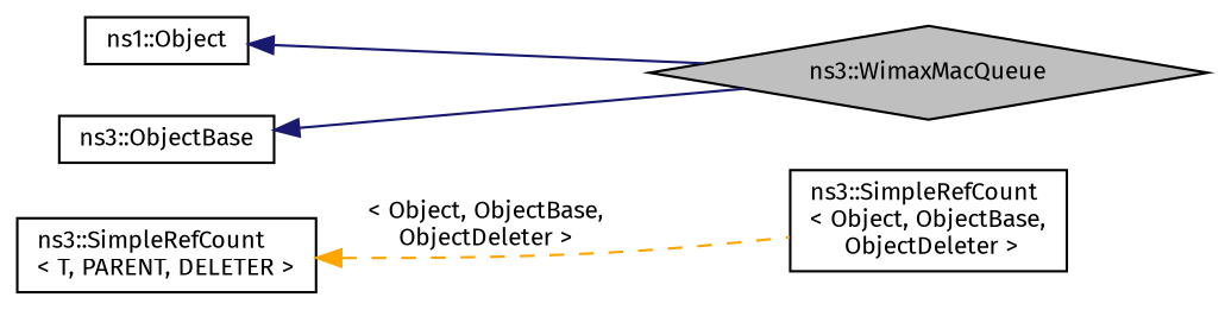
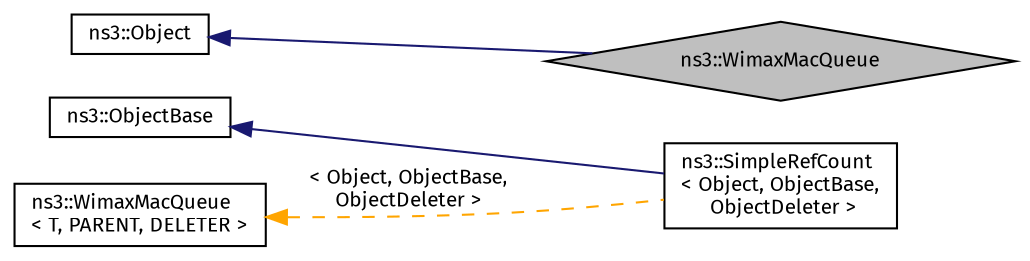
  digraph {
    fontname="Fira Sans"
    rankdir=LR
    node [color=black fillcolor=white fontname="Fira Sans" fontsize=10 shape=box style=filled]
    edge [color=midnightblue dir=back fontname="Fira Sans" fontsize=10 labelfontname=Helvetica labelfontsize=10 style=solid]
    n1 [fillcolor=grey75 fontcolor=black height=0.2 label="ns3::WimaxMacQueue" shape=diamond width=0.4]
-   n2 [height=0.2 label="ns1::Object" width=0.4]
+   n2 [height=0.2 label="ns3::Object" width=0.4]
    n3 [height=0.2 label="ns3::SimpleRefCount\l\< Object, ObjectBase,\l ObjectDeleter \>" width=0.4]
    n4 [height=0.2 label="ns3::ObjectBase" width=0.4]
-   n5 [height=0.2 label="ns3::SimpleRefCount\l\< T, PARENT, DELETER \>" width=0.4]
+   n5 [height=0.2 label="ns3::WimaxMacQueue\l\< T, PARENT, DELETER \>" width=0.4]
    n2 -> n1
-   n4 -> n1
+   n4 -> n3
    n5 -> n3 [color=orange label=" \< Object, ObjectBase,\l ObjectDeleter \>" style=dashed]
  }
